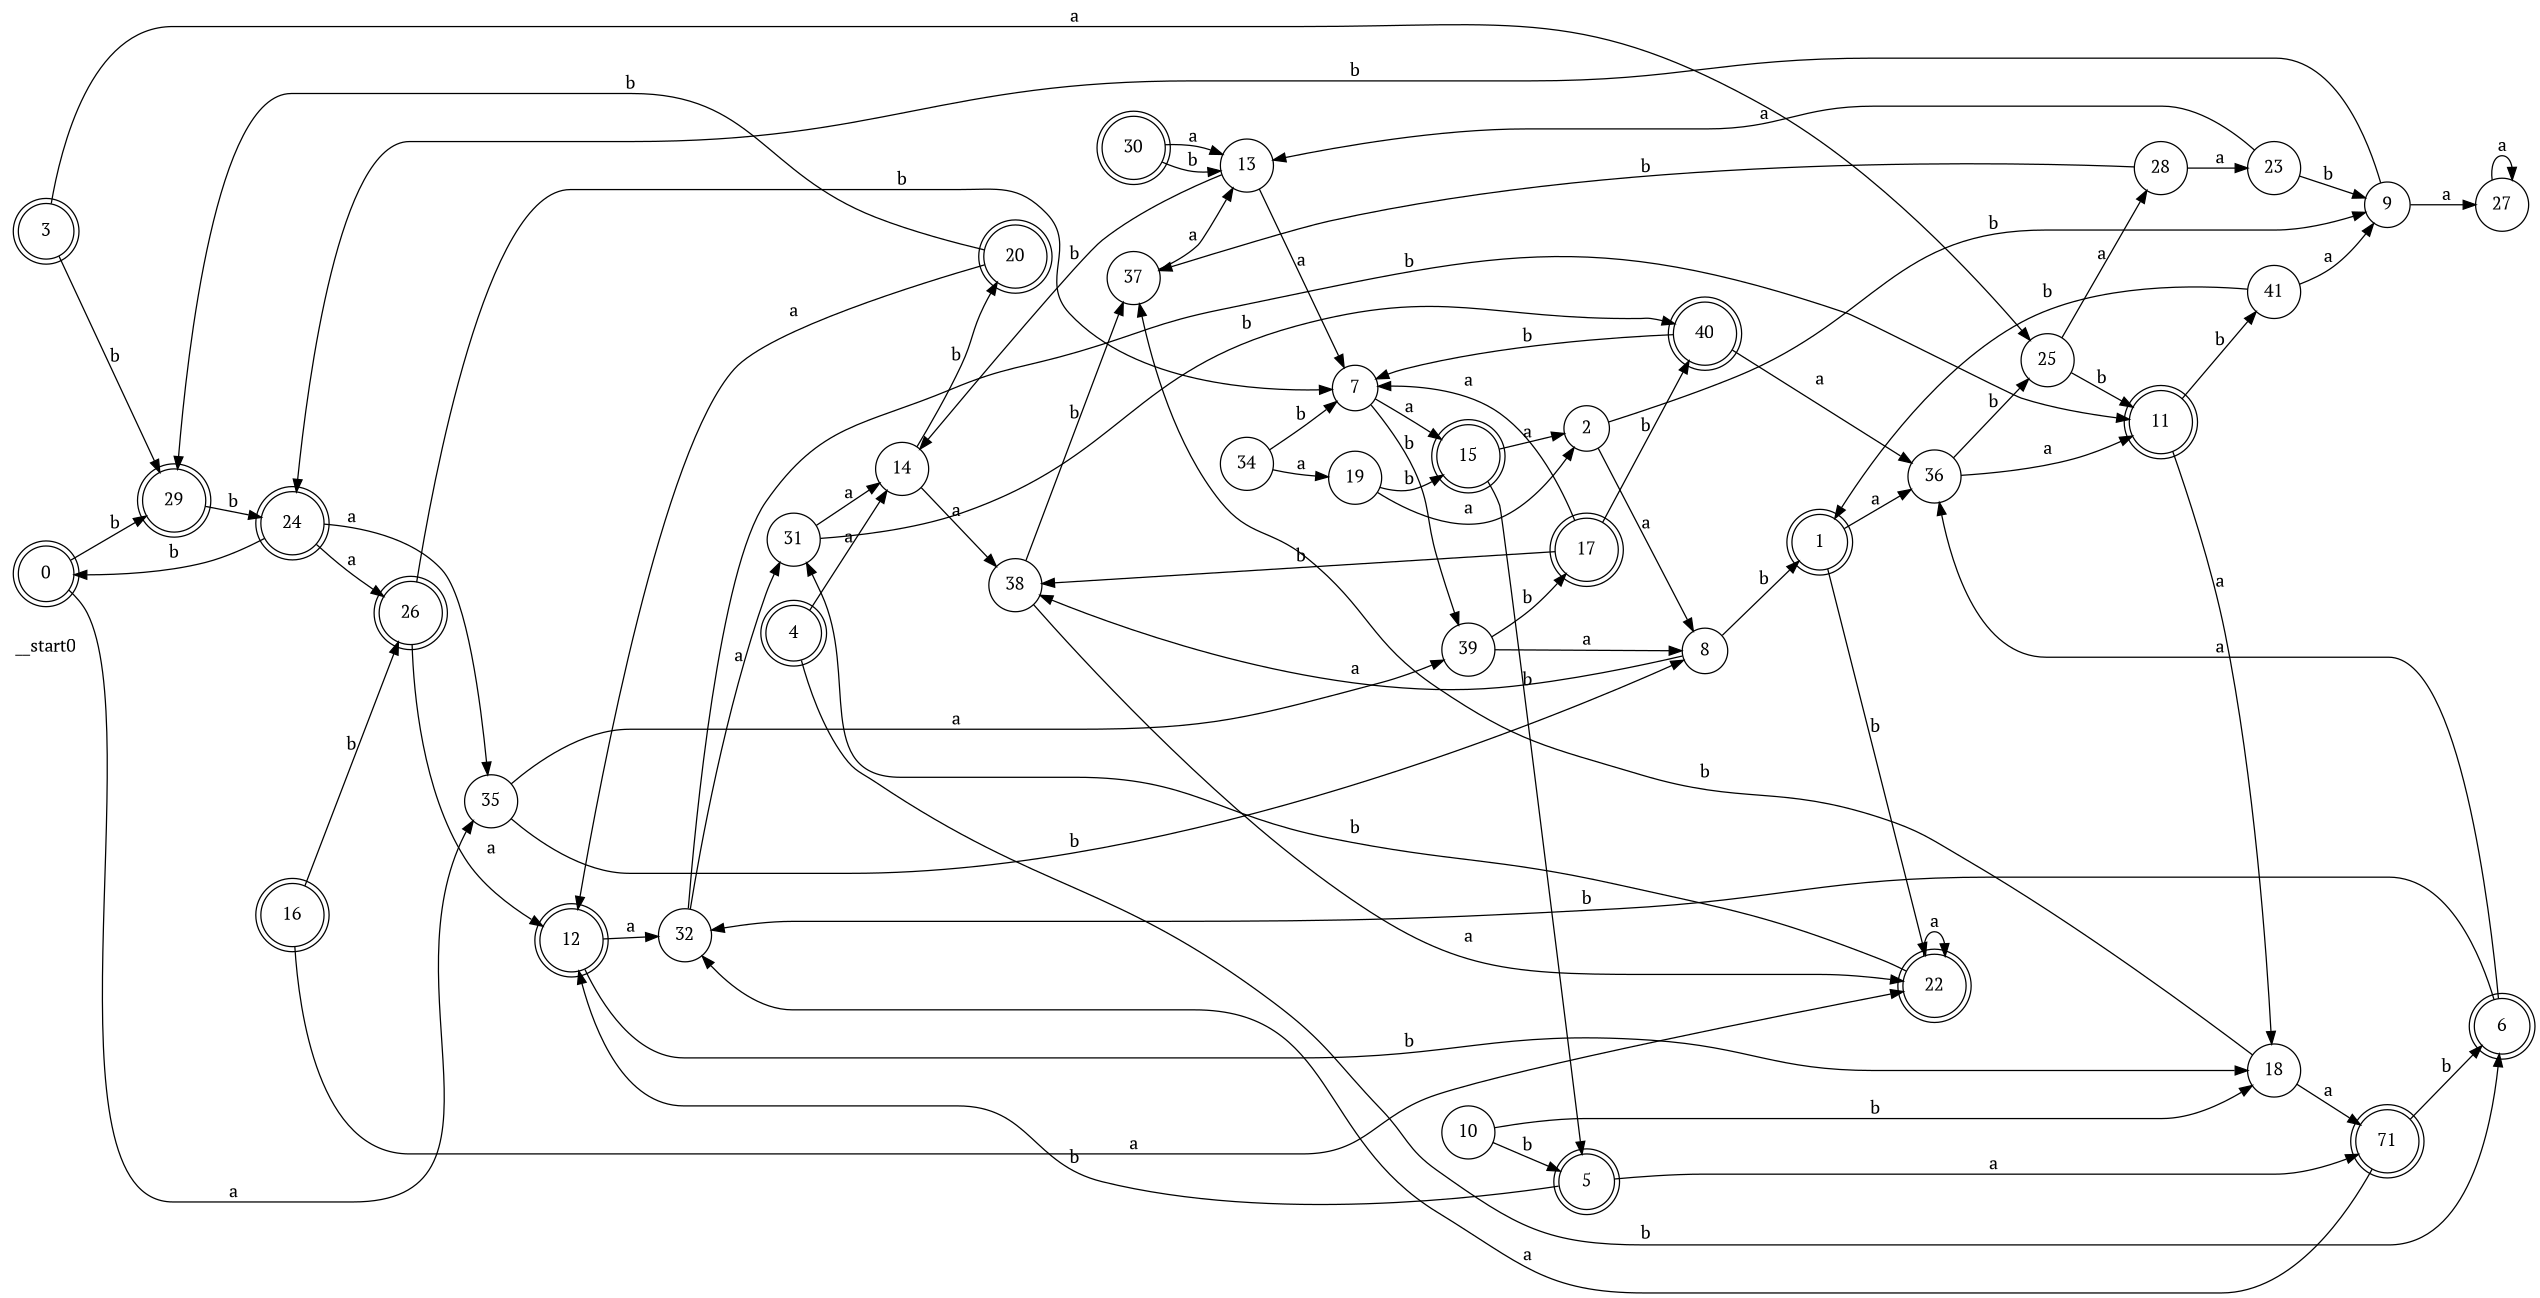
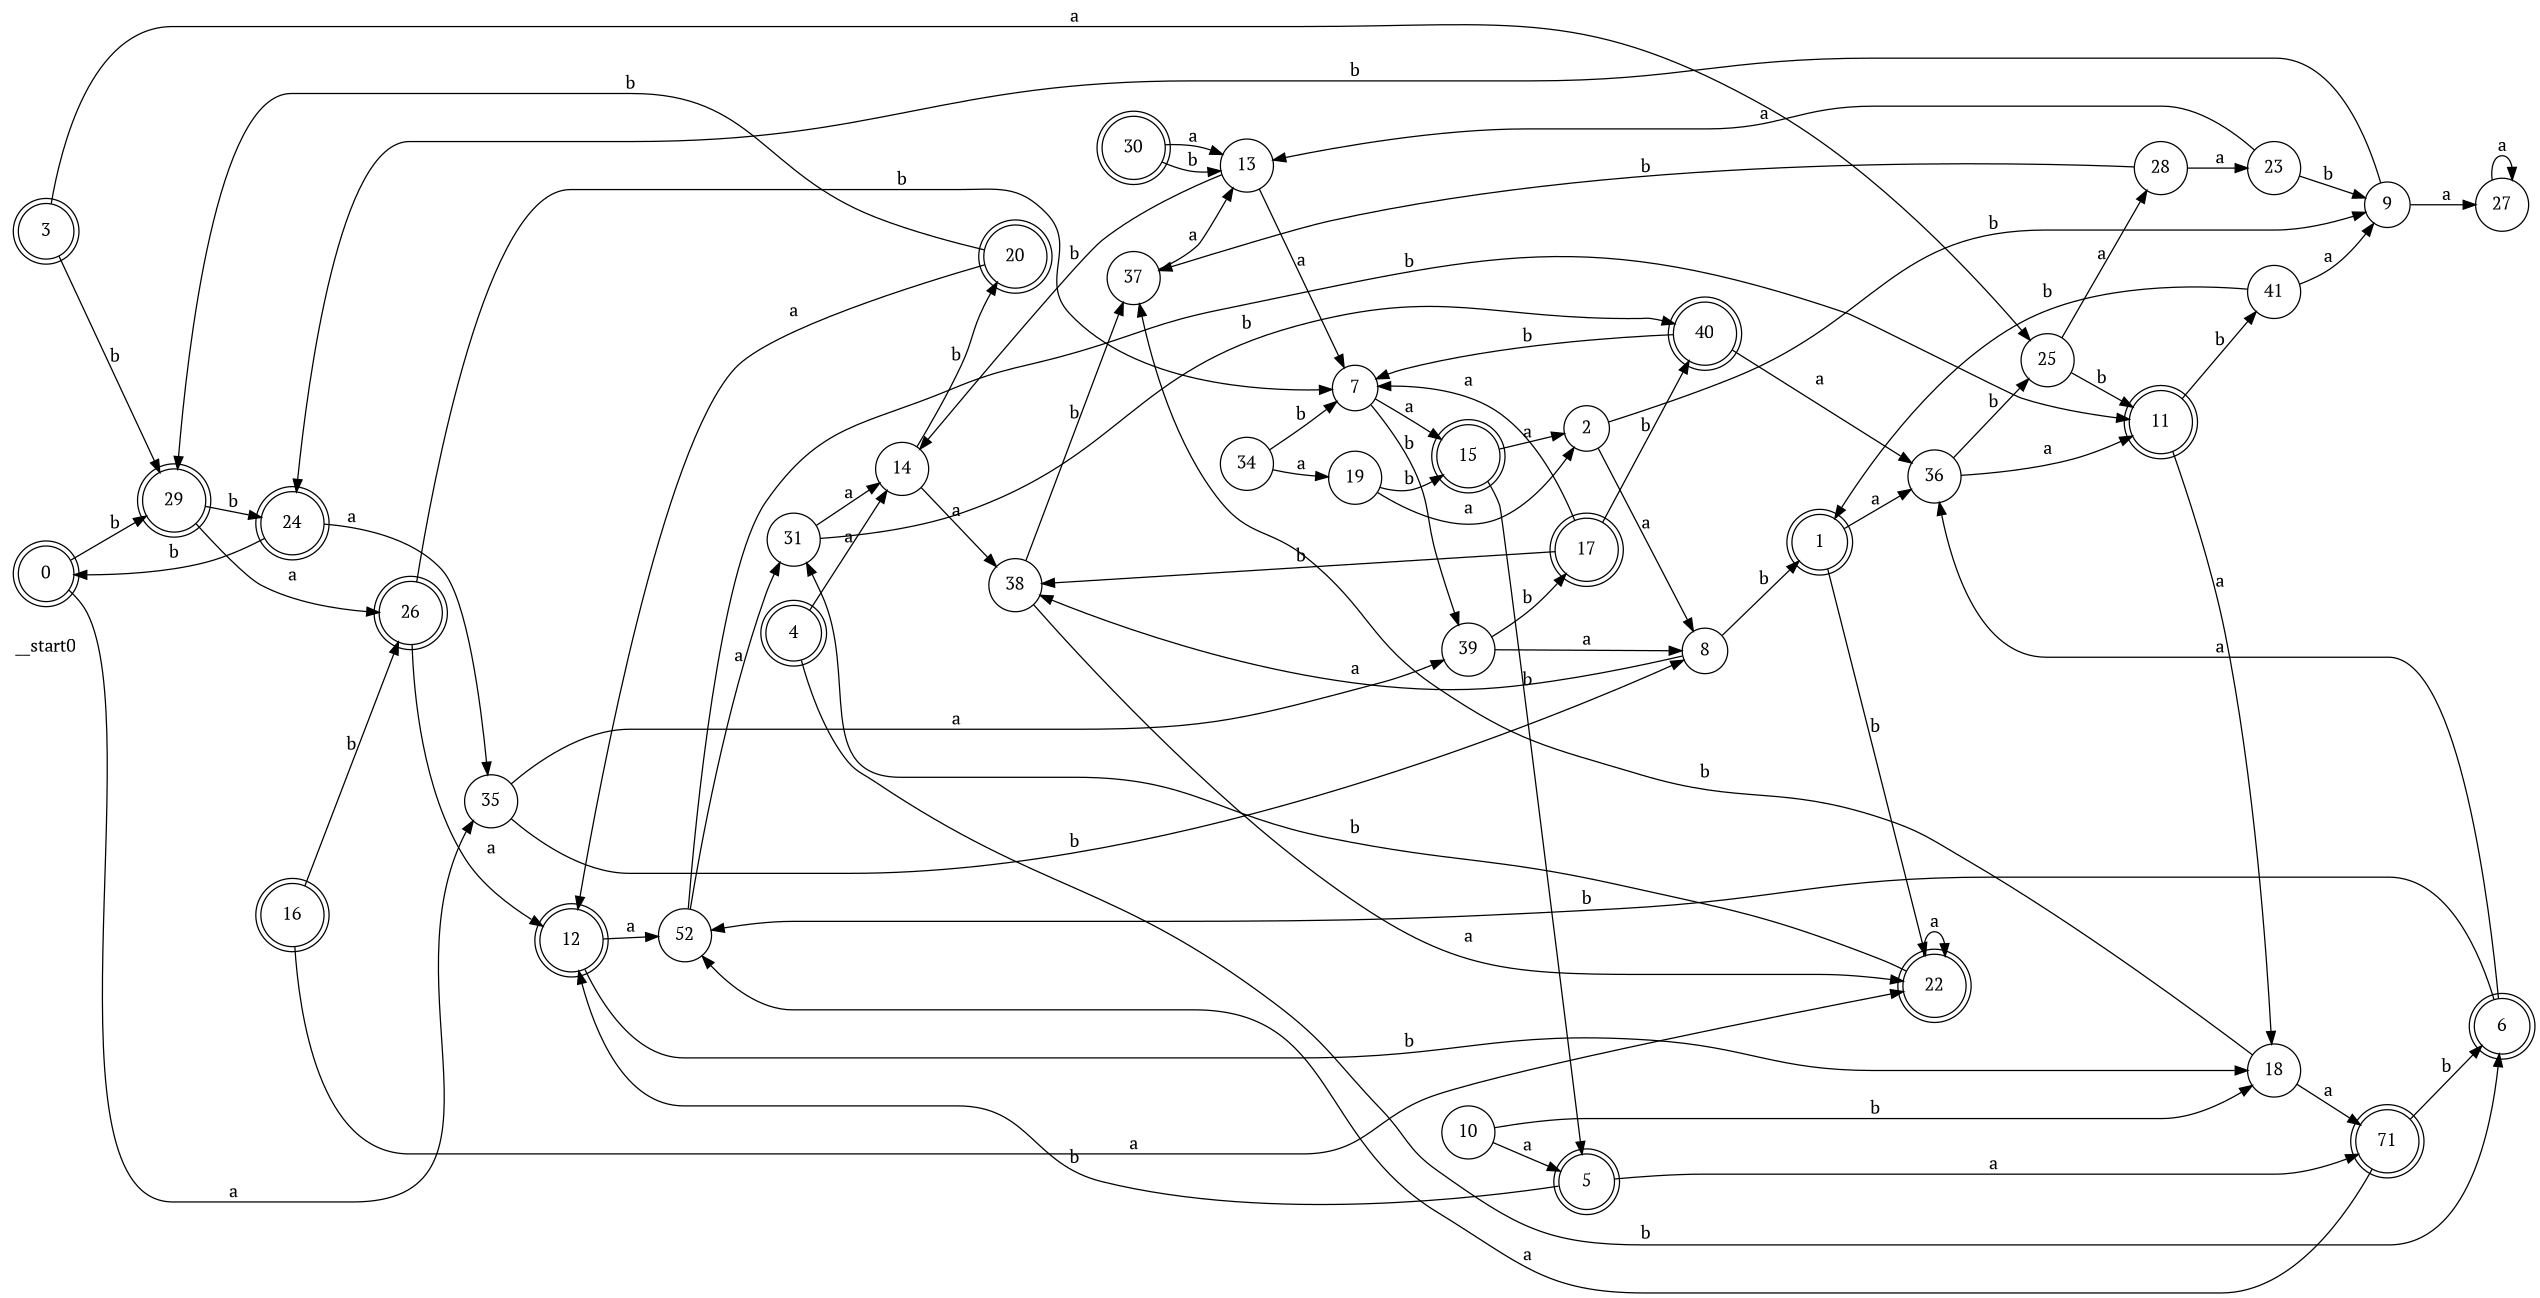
  digraph {
    fontname="PT Serif"
    rankdir=LR
    node [fontname="PT Serif" shape=circle color=black fillcolor=white style=filled]
    edge [fontname="PT Serif"]
    __start0 [shape=none color="" fillcolor="" style=""]
    n2 [label=0 shape=doublecircle style="rounded,filled"]
    n3 [label=29 shape=doublecircle style="rounded,filled"]
    n4 [label=35]
    n5 [label=24 shape=doublecircle style="rounded,filled"]
    n6 [label=26 shape=doublecircle style="rounded,filled"]
    n7 [label=8]
    n8 [label=39]
    n9 [label=1 shape=doublecircle style="rounded,filled"]
    n10 [label=22 shape=doublecircle style="rounded,filled"]
    n11 [label=36]
    n12 [label=31]
    n13 [label=25]
    n14 [label=11 shape=doublecircle style="rounded,filled"]
    n15 [label=2]
    n16 [label=9]
    n17 [label=38]
    n18 [label=27]
    n19 [label=3 shape=doublecircle style="rounded,filled"]
    n20 [label=28]
    n21 [label=4 shape=doublecircle style="rounded,filled"]
    n22 [label=6 shape=doublecircle style="rounded,filled"]
    n23 [label=14]
-   n24 [label=32]
+   n24 [label=52]
    n25 [label=20 shape=doublecircle style="rounded,filled"]
    n26 [label=5 shape=doublecircle style="rounded,filled"]
    n27 [label=12 shape=doublecircle style="rounded,filled"]
    n28 [label=71 shape=doublecircle style="rounded,filled"]
    n29 [label=18]
    n30 [label=7]
    n31 [label=15 shape=doublecircle style="rounded,filled"]
    n32 [label=17 shape=doublecircle style="rounded,filled"]
    n33 [label=37]
    n34 [label=10]
    n35 [label=41]
    n36 [label=13]
    n37 [label=16 shape=doublecircle style="rounded,filled"]
    n38 [label=40 shape=doublecircle style="rounded,filled"]
    n39 [label=19]
    n40 [label=23]
    n41 [label=30 shape=doublecircle style="rounded,filled"]
    n42 [label=34]
    n2 -> n3 [label=b]
    n2 -> n4 [label=a]
    n3 -> n5 [label=b]
-   n5 -> n6 [label=a]
+   n3 -> n6 [label=a]
    n4 -> n7 [label=b]
    n4 -> n8 [label=a]
    n5 -> n2 [label=b]
    n5 -> n4 [label=a]
    n6 -> n27 [label=a]
    n6 -> n30 [label=b]
    n7 -> n9 [label=b]
    n7 -> n17 [label=a]
    n8 -> n7 [label=a]
    n8 -> n32 [label=b]
    n9 -> n10 [label=b]
    n9 -> n11 [label=a]
    n10 -> n10 [label=a]
    n10 -> n12 [label=b]
    n11 -> n13 [label=b]
    n11 -> n14 [label=a]
    n12 -> n23 [label=a]
    n12 -> n38 [label=b]
    n13 -> n14 [label=b]
    n13 -> n20 [label=a]
    n14 -> n29 [label=a]
    n14 -> n35 [label=b]
    n15 -> n7 [label=a]
    n15 -> n16 [label=b]
    n16 -> n5 [label=b]
    n16 -> n18 [label=a]
    n17 -> n10 [label=a]
    n17 -> n33 [label=b]
    n18 -> n18 [label=a]
    n19 -> n3 [label=b]
    n19 -> n13 [label=a]
    n20 -> n33 [label=b]
    n20 -> n40 [label=a]
    n21 -> n22 [label=b]
    n21 -> n23 [label=a]
    n22 -> n11 [label=a]
    n22 -> n24 [label=b]
    n23 -> n17 [label=a]
    n23 -> n25 [label=b]
    n24 -> n12 [label=a]
    n24 -> n14 [label=b]
    n25 -> n3 [label=b]
    n25 -> n27 [label=a]
    n26 -> n27 [label=b]
    n26 -> n28 [label=a]
    n27 -> n24 [label=a]
    n27 -> n29 [label=b]
    n28 -> n22 [label=b]
    n28 -> n24 [label=a]
    n29 -> n28 [label=a]
    n29 -> n33 [label=b]
    n30 -> n8 [label=b]
    n30 -> n31 [label=a]
    n31 -> n15 [label=a]
    n31 -> n26 [label=b]
    n32 -> n17 [label=b]
    n32 -> n30 [label=a]
    n32 -> n38 [label=b]
    n33 -> n36 [label=a]
-   n34 -> n26 [label=b]
+   n34 -> n26 [label=a]
    n34 -> n29 [label=b]
    n35 -> n9 [label=b]
    n35 -> n16 [label=a]
    n36 -> n23 [label=b]
    n36 -> n30 [label=a]
    n37 -> n6 [label=b]
    n37 -> n10 [label=a]
    n38 -> n11 [label=a]
    n38 -> n30 [label=b]
    n39 -> n15 [label=a]
    n39 -> n31 [label=b]
    n40 -> n16 [label=b]
    n40 -> n36 [label=a]
    n41 -> n36 [label=a]
    n41 -> n36 [label=b]
    n42 -> n30 [label=b]
    n42 -> n39 [label=a]
  }
